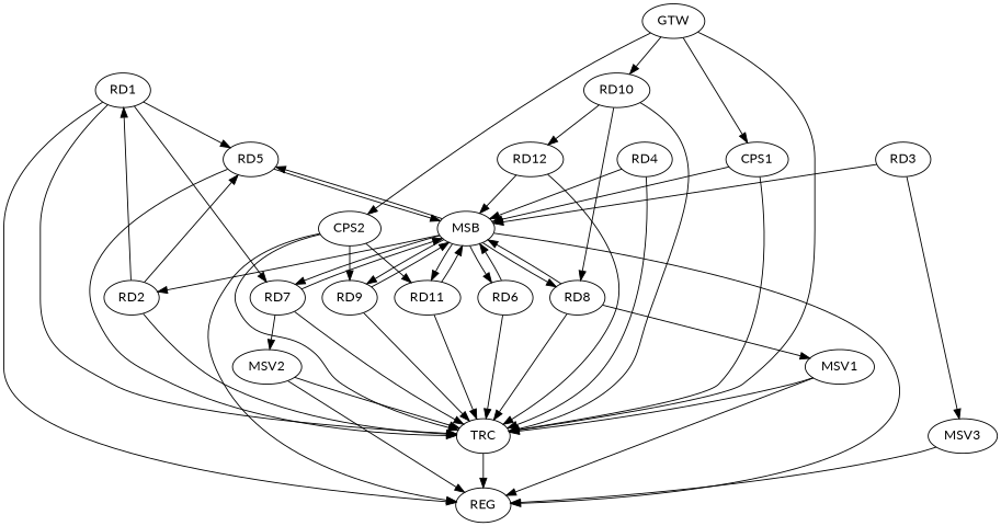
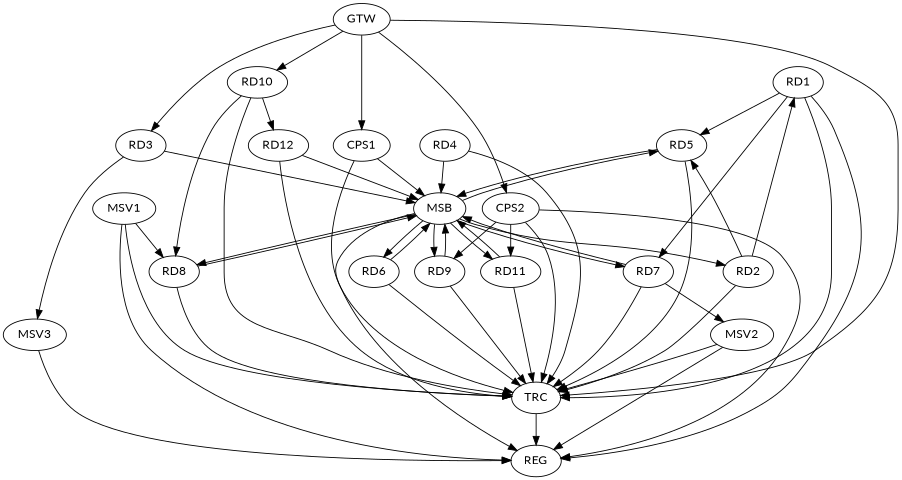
  strict digraph {
    fontname=Lato
    node [fontname=Lato]
    edge [fontname=Lato]
    n1 [label=RD1]
    n2 [label=RD5]
    n3 [label=RD7]
    n4 [label=REG]
    n5 [label=TRC]
    n6 [label=MSB]
    n7 [label=MSV2]
    n8 [label=RD2]
    n9 [label=RD3]
    n10 [label=MSV3]
    n11 [label=RD6]
    n12 [label=RD8]
    n13 [label=RD9]
    n14 [label=RD11]
    n15 [label=RD4]
    n16 [label=MSV1]
    n17 [label=RD10]
    n18 [label=RD12]
    n19 [label=CPS1]
    n20 [label=CPS2]
    n21 [label=GTW]
    n1 -> n2
    n1 -> n3
    n1 -> n4
    n1 -> n5
    n2 -> n5
    n2 -> n6
    n3 -> n5
    n3 -> n6
    n3 -> n7
    n5 -> n4
    n6 -> n2
    n6 -> n3
    n6 -> n4
    n6 -> n8
    n6 -> n11
    n6 -> n12
    n6 -> n13
    n6 -> n14
    n7 -> n4
    n7 -> n5
    n8 -> n1
    n8 -> n2
    n8 -> n5
    n9 -> n6
    n9 -> n10
    n10 -> n4
    n11 -> n5
    n11 -> n6
    n12 -> n5
    n12 -> n6
-   n12 -> n16
+   n16 -> n12
    n13 -> n5
    n13 -> n6
    n14 -> n5
    n14 -> n6
    n15 -> n5
    n15 -> n6
    n16 -> n4
    n16 -> n5
    n17 -> n5
    n17 -> n12
    n17 -> n18
    n18 -> n5
    n18 -> n6
    n19 -> n5
    n19 -> n6
    n20 -> n4
    n20 -> n5
    n20 -> n13
    n20 -> n14
    n21 -> n5
+   n21 -> n9
    n21 -> n17
    n21 -> n19
    n21 -> n20
  }
